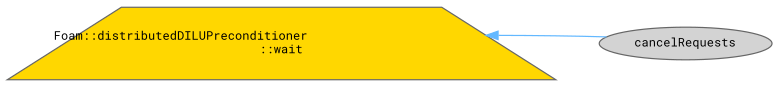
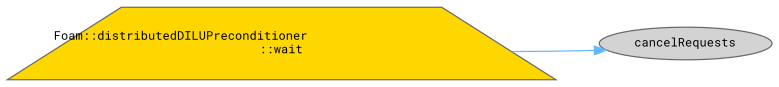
  digraph {
    rankdir=RL
    fontname="Roboto Mono"
    node [fontname="Roboto Mono" fontsize=10 style=filled]
    n1 [color=gray40 fillcolor=lightgrey fontcolor=black height=0.2 label=cancelRequests shape=ellipse width=0.4]
    n2 [color=grey40 fillcolor=gold height=0.2 label="Foam::distributedDILUPreconditioner\l::wait" shape=trapezium width=0.4]
-   n2 -> n1 [color=steelblue1 dir=back fontname="Roboto Mono" fontsize=10 labelfontname=Helvetica labelfontsize=10 style=solid]
+   n1 -> n2 [color=steelblue1 dir=back fontname="Roboto Mono" fontsize=10 labelfontname=Helvetica labelfontsize=10 style=solid]
  }
